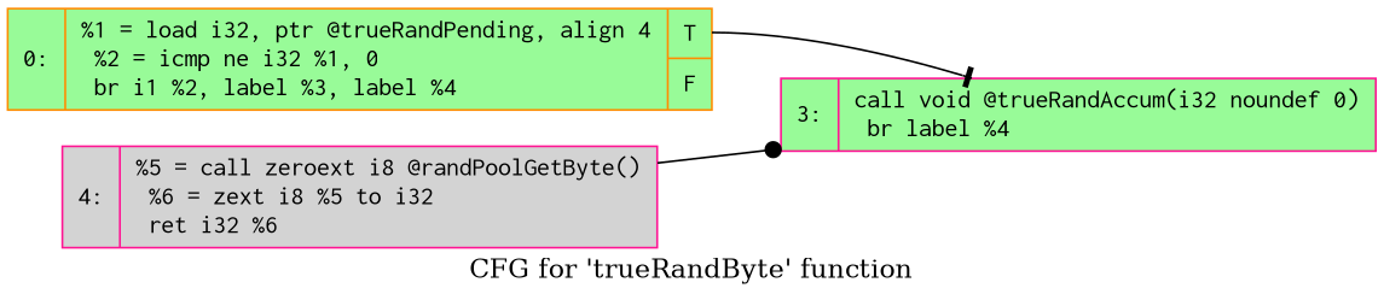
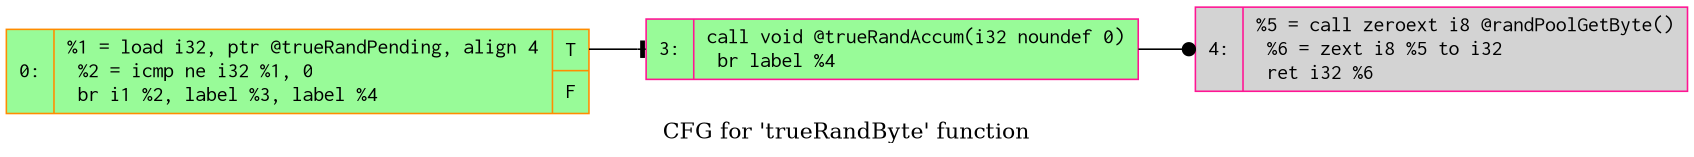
  digraph {
    label="CFG for 'trueRandByte' function"
    rankdir=LR
    node [color=deeppink fillcolor=palegreen fontname=Courier shape=record style=filled]
    n1 [color=darkorange label="{0:\l|  %1 = load i32, ptr @trueRandPending, align 4\l  %2 = icmp ne i32 %1, 0\l  br i1 %2, label %3, label %4\l|{<s0>T|<s1>F}}"]
    n2 [label="{3:\l|  call void @trueRandAccum(i32 noundef 0)\l  br label %4\l}"]
    n3 [fillcolor=lightgrey label="{4:\l|  %5 = call zeroext i8 @randPoolGetByte()\l  %6 = zext i8 %5 to i32\l  ret i32 %6\l}"]
    n1 -> n2 [arrowhead=tee tailport=s0]
-   n3 -> n2 [arrowhead=dot]
+   n2 -> n3 [arrowhead=dot]
  }
